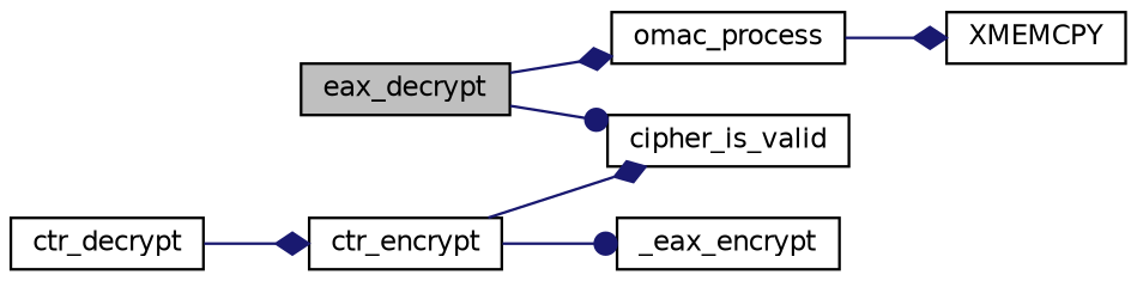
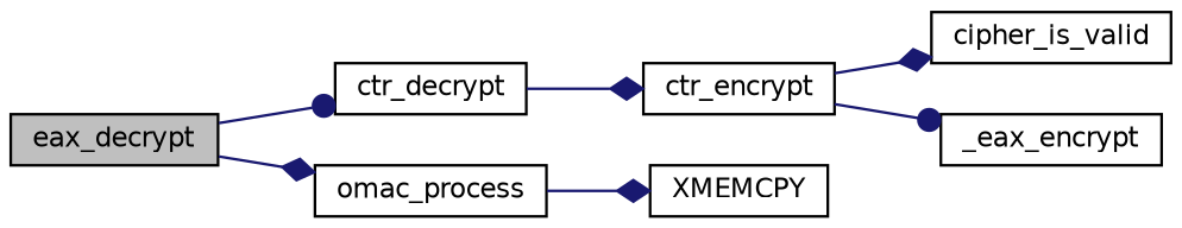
  digraph {
    rankdir=LR
    node [color=black fillcolor=white fontname=Helvetica fontsize=10 shape=record style=filled]
    edge [arrowhead=diamond color=midnightblue fontname=Helvetica fontsize=10 labelfontname=Helvetica labelfontsize=10 style=solid]
    n1 [fillcolor=grey75 fontcolor=black height=0.2 label=eax_decrypt width=0.4]
    n2 [height=0.2 label=ctr_decrypt width=0.4]
    n3 [height=0.2 label=omac_process width=0.4]
    n4 [height=0.2 label=ctr_encrypt width=0.4]
    n5 [height=0.2 label=XMEMCPY width=0.4]
    n6 [height=0.2 label=cipher_is_valid width=0.4]
    n7 [height=0.2 label=_eax_encrypt width=0.4]
-   n1 -> n6 [arrowhead=dot]
+   n1 -> n2 [arrowhead=dot]
    n1 -> n3
    n2 -> n4
    n3 -> n5
    n4 -> n6
    n4 -> n7 [arrowhead=dot]
  }
